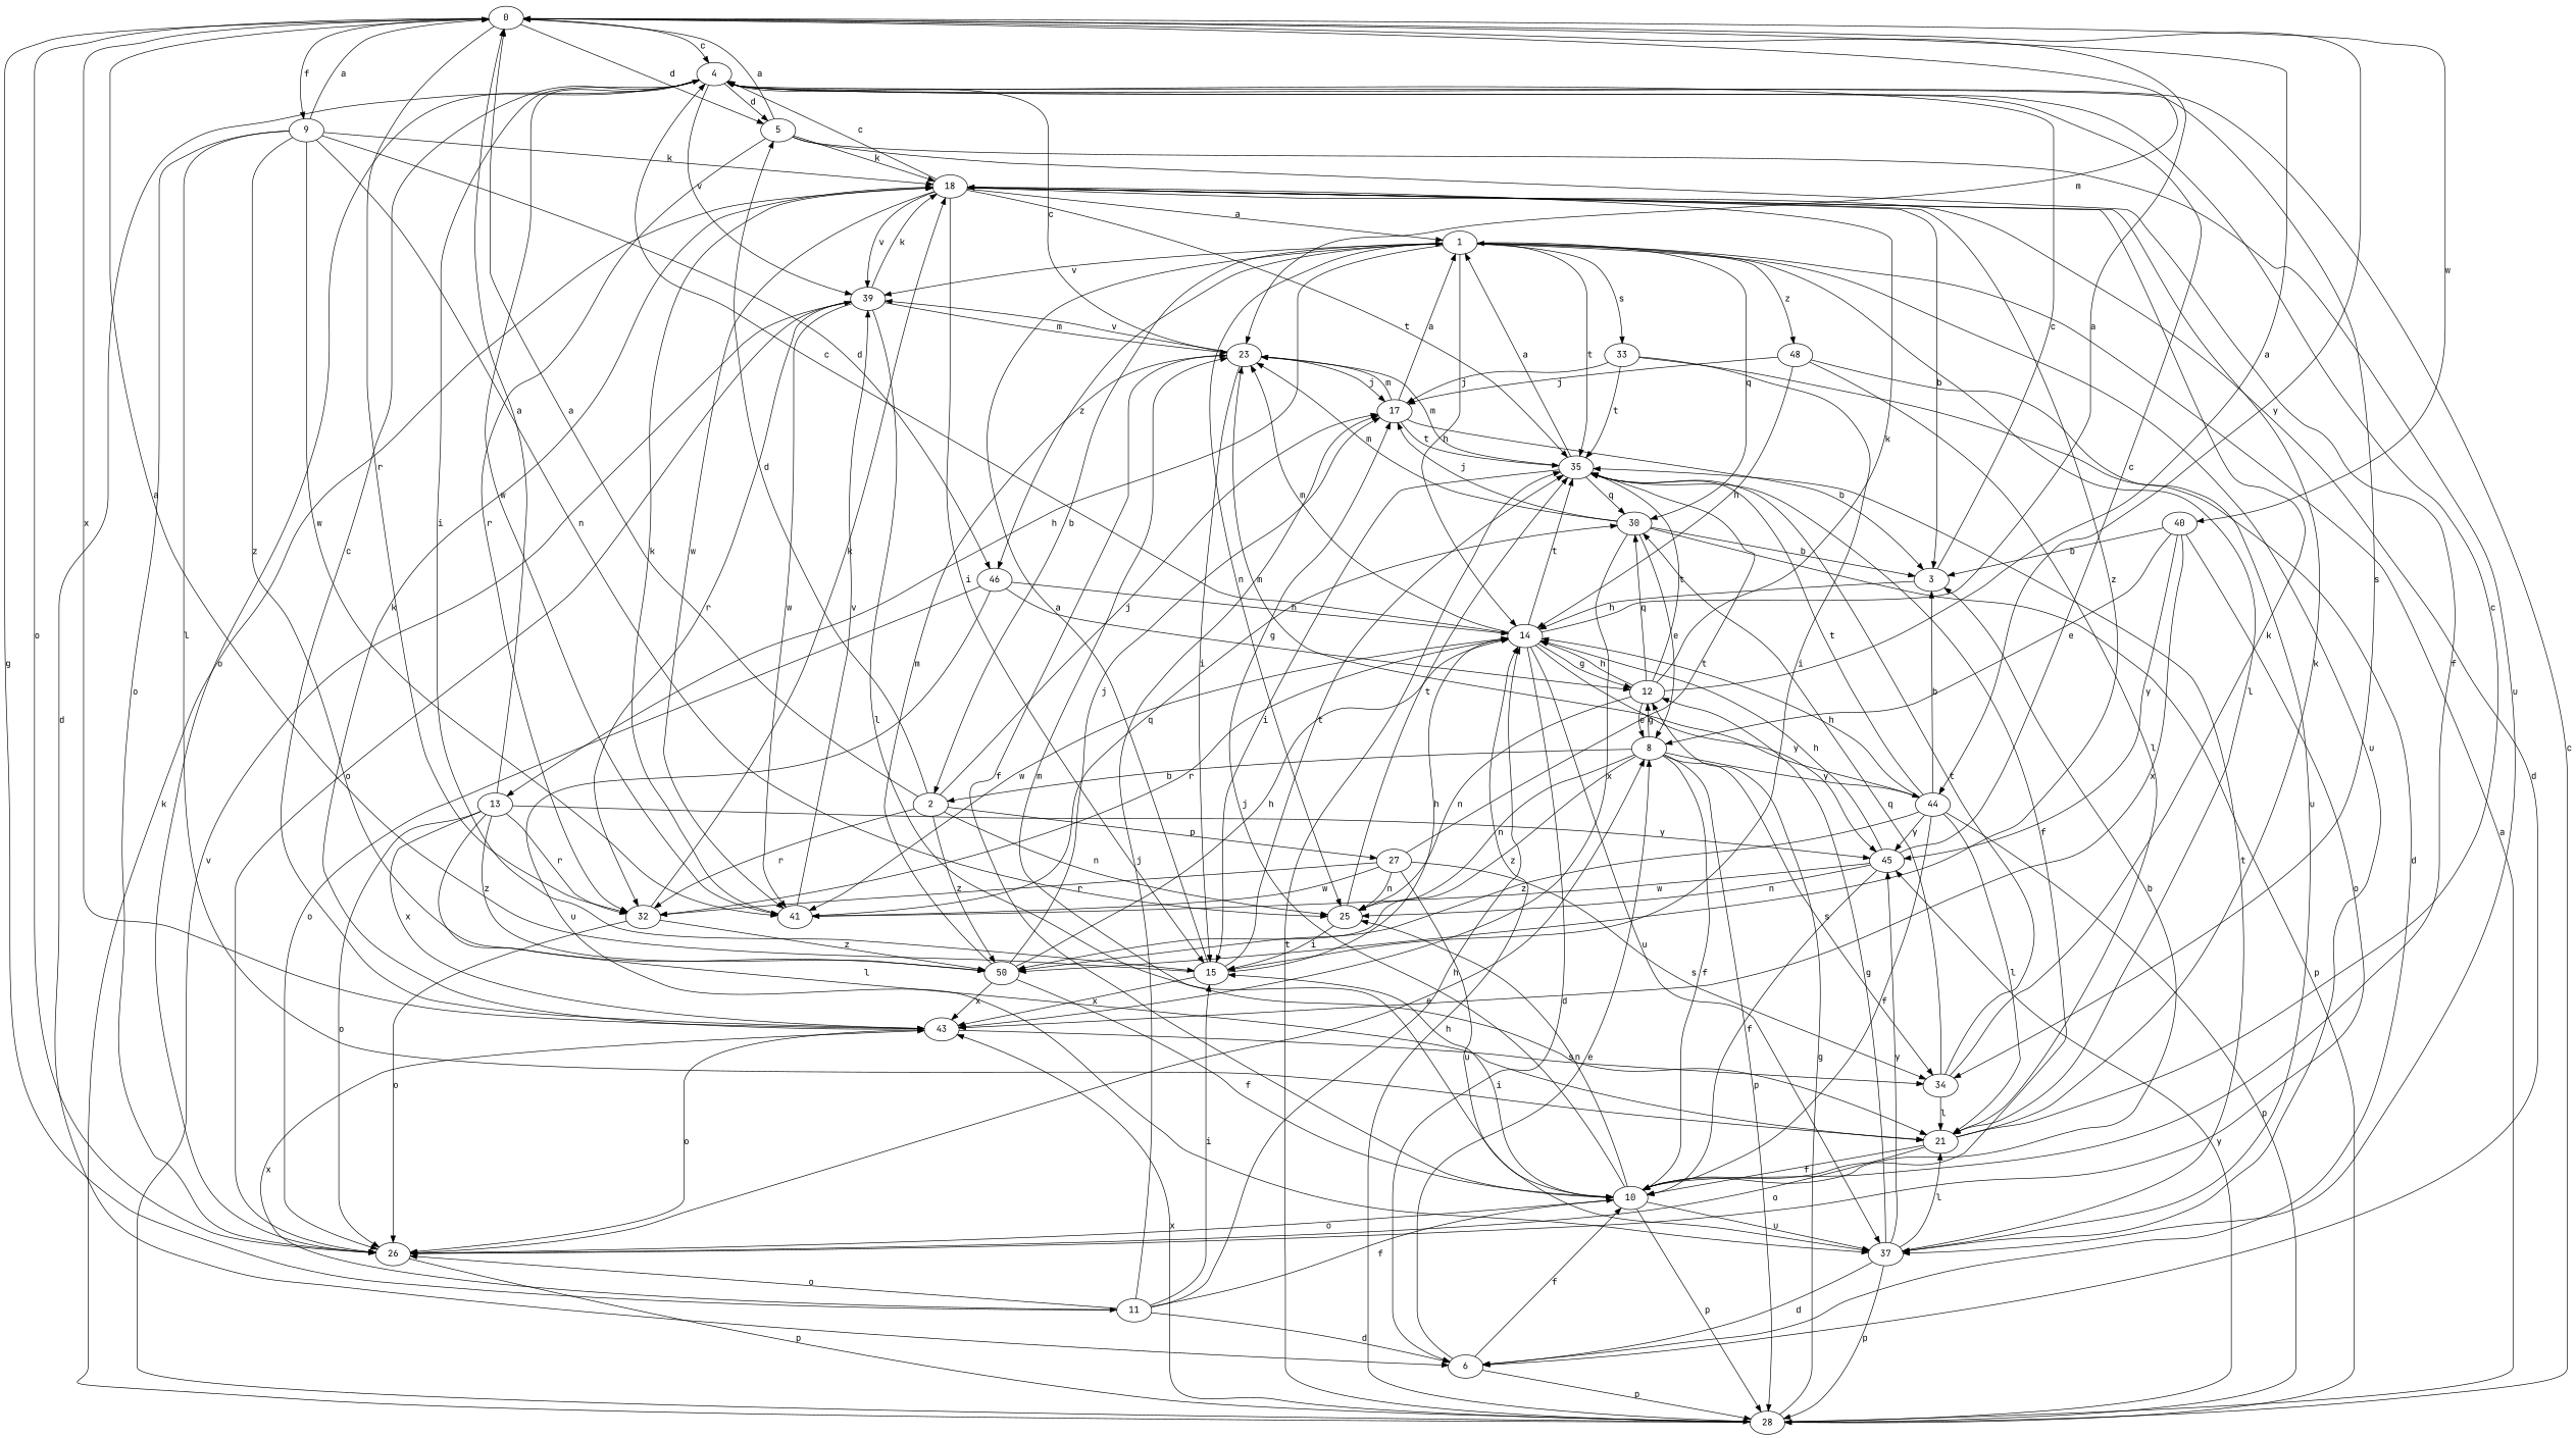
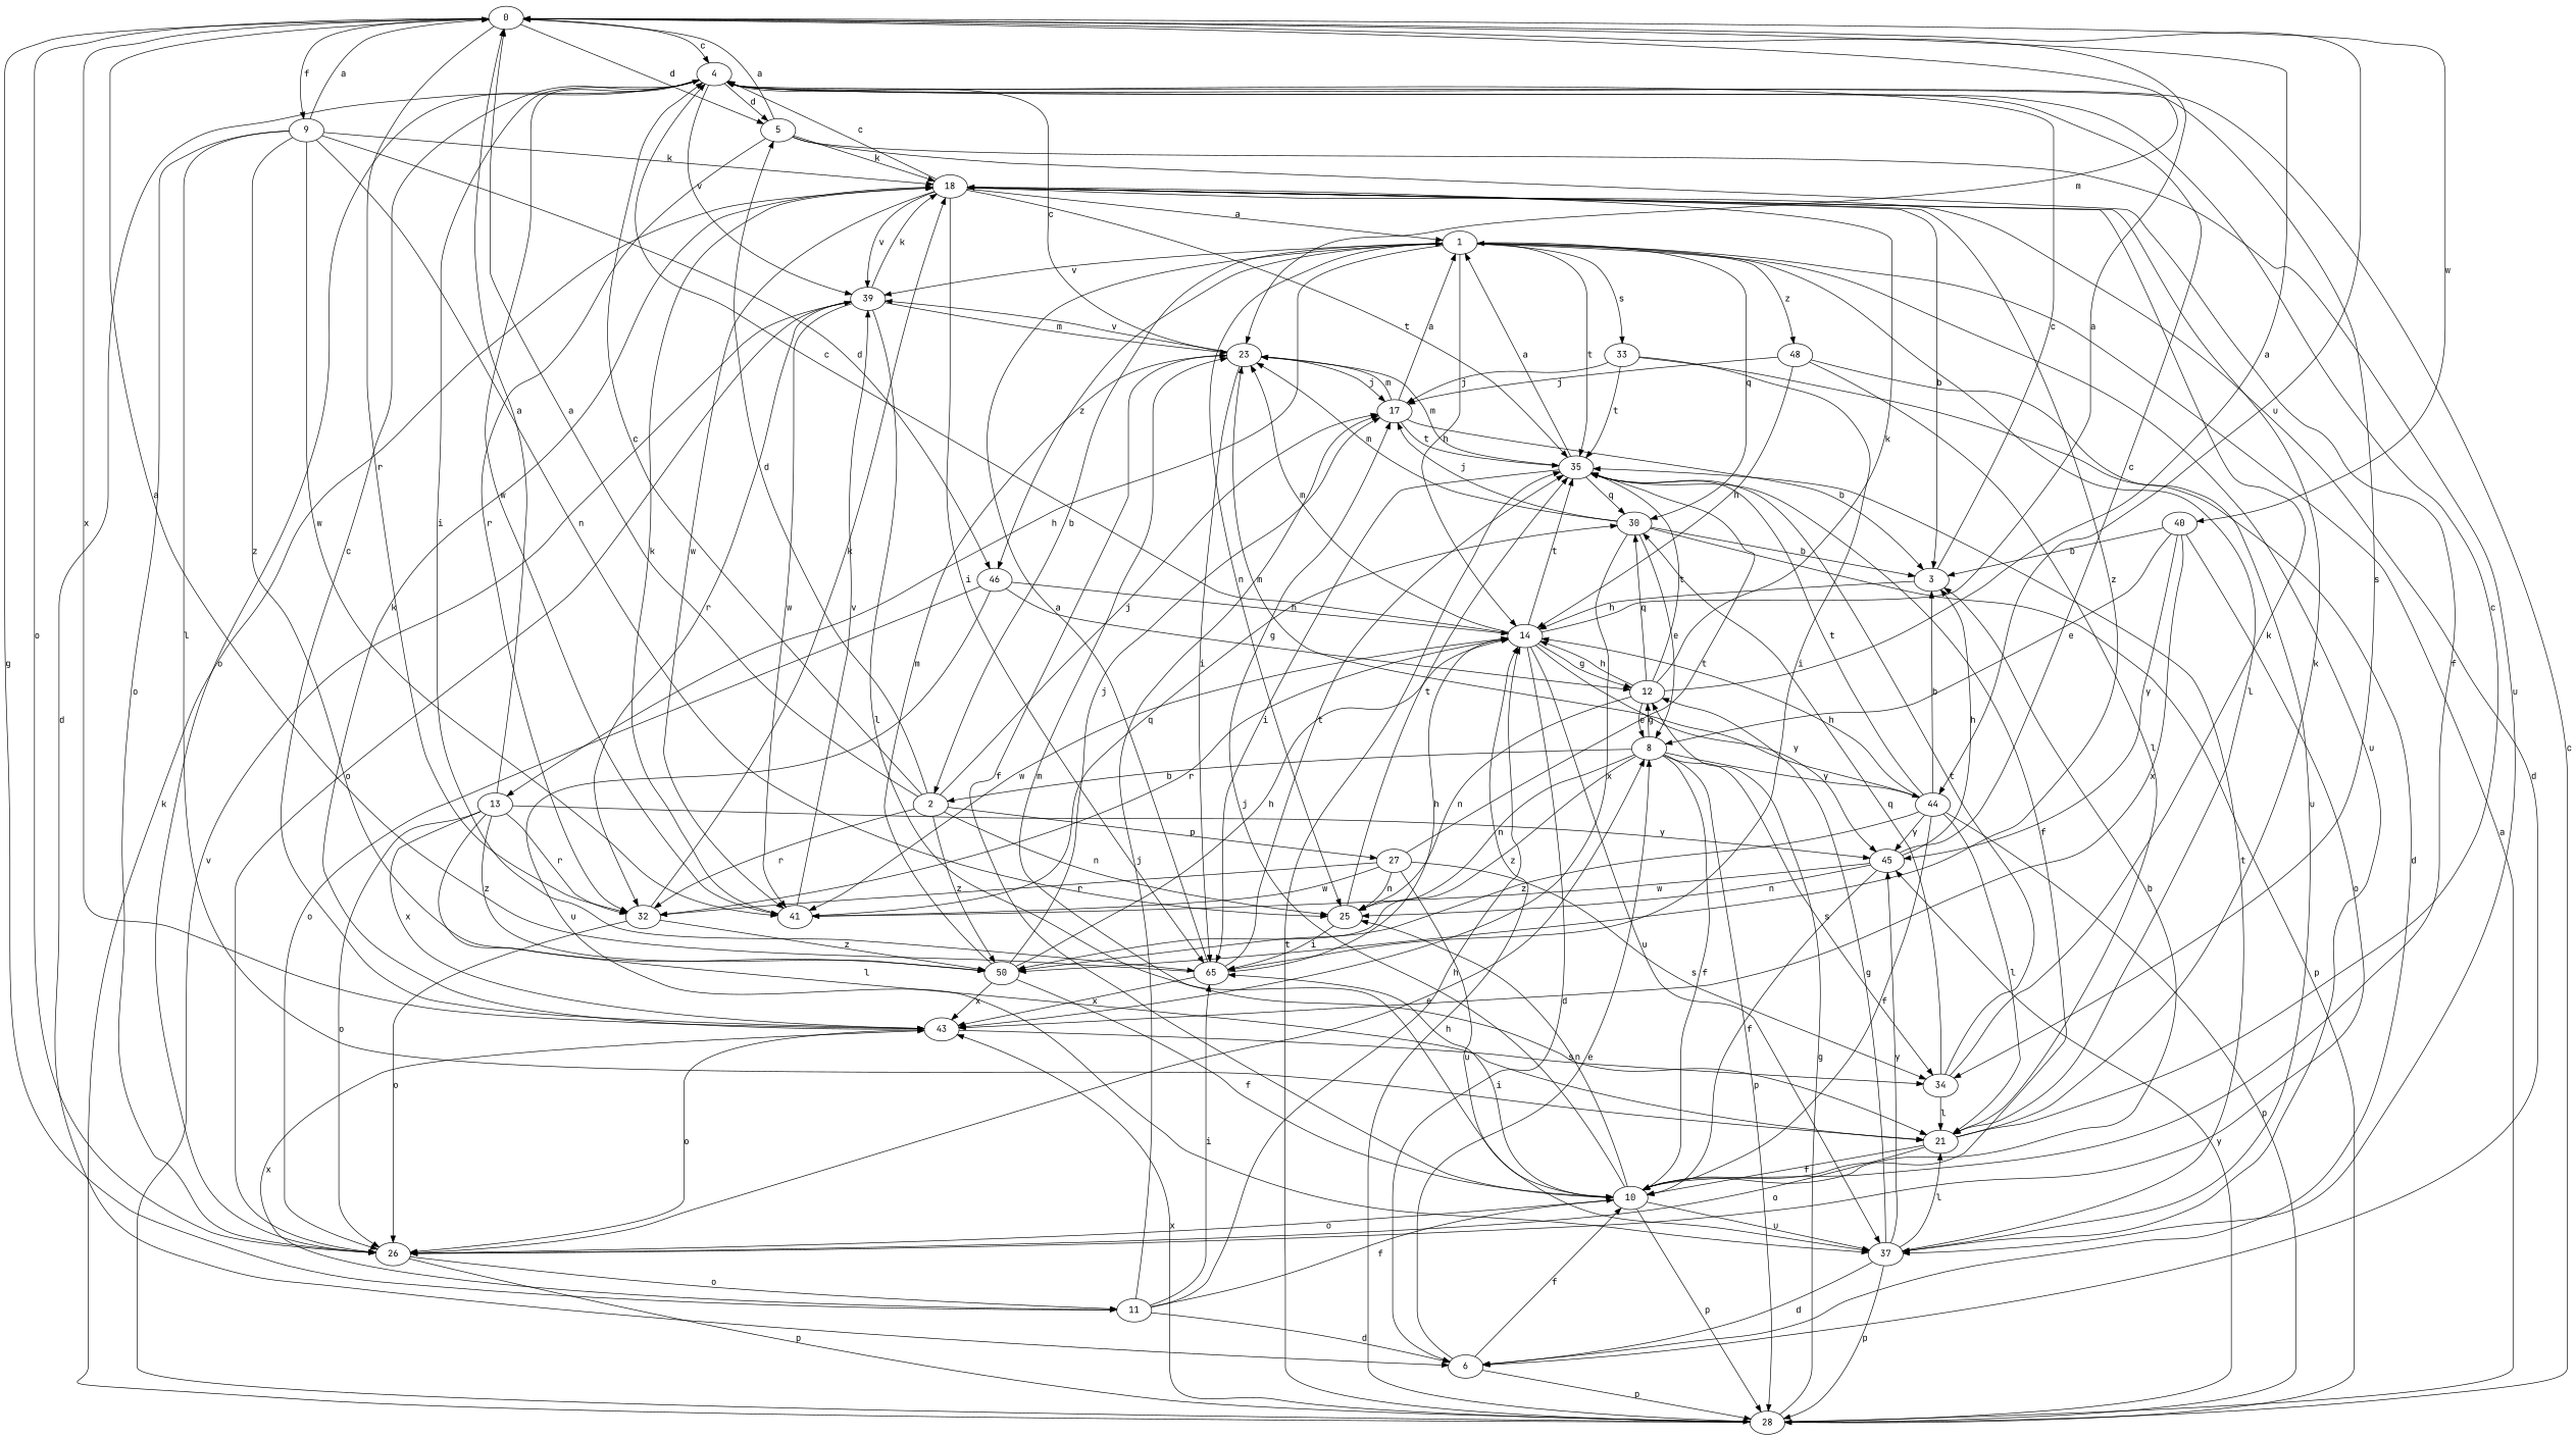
  strict digraph {
    fontname="JetBrains Mono"
    node [fontname="JetBrains Mono"]
    edge [fontname="JetBrains Mono"]
    0
    4
    5
    9
    11
    23
    26
    32
    40
    43
    44
    39
    6
-   15
+   15 [label=65]
    34
    41
    37
    10
    18
    21
    25
    46
    50
    14
    17
    8
    28
    3
    45
    35
    1
    2
    13
    30
    33
    48
    27
    12
    0 -> 4 [label=c]
    0 -> 5 [label=d]
    0 -> 9 [label=f]
    0 -> 11 [label=g]
    0 -> 23 [label=m]
    0 -> 26 [label=o]
    0 -> 32 [label=r]
    0 -> 40 [label=w]
    0 -> 43 [label=x]
-   0 -> 44 [label=y]
+   0 -> 44 [label=u]
    4 -> 5 [label=d]
    4 -> 26 [label=o]
    4 -> 39 [label=v]
    4 -> 6 [label=d]
    4 -> 15 [label=i]
    4 -> 34 [label=s]
    4 -> 41 [label=w]
    5 -> 0 [label=a]
    5 -> 32 [label=r]
    5 -> 37 [label=u]
    5 -> 10 [label=f]
    5 -> 18 [label=k]
    9 -> 0 [label=a]
    9 -> 26 [label=o]
    9 -> 41 [label=w]
    9 -> 18 [label=k]
    9 -> 21 [label=l]
    9 -> 25 [label=n]
    9 -> 46 [label=d]
    9 -> 50 [label=z]
-   11 -> 26 [label=o]
+   26 -> 11 [label=o]
    11 -> 43 [label=x]
    11 -> 6 [label=d]
    11 -> 15 [label=i]
    11 -> 10 [label=f]
    11 -> 14 [label=h]
    11 -> 17 [label=j]
    23 -> 4 [label=c]
    23 -> 39 [label=v]
    23 -> 15 [label=i]
    23 -> 10 [label=f]
    23 -> 17 [label=j]
    26 -> 8 [label=e]
    26 -> 28 [label=p]
    32 -> 26 [label=o]
    32 -> 18 [label=k]
    32 -> 50 [label=z]
    40 -> 26 [label=o]
    40 -> 43 [label=x]
    40 -> 8 [label=e]
    40 -> 3 [label=b]
    40 -> 45 [label=y]
    43 -> 4 [label=c]
    43 -> 26 [label=o]
    43 -> 34 [label=s]
    43 -> 18 [label=k]
    44 -> 23 [label=m]
    44 -> 10 [label=f]
    44 -> 21 [label=l]
    44 -> 50 [label=z]
    44 -> 14 [label=h]
    44 -> 28 [label=p]
    44 -> 3 [label=b]
    44 -> 45 [label=y]
    44 -> 35 [label=t]
    39 -> 23 [label=m]
    39 -> 26 [label=o]
    39 -> 32 [label=r]
    39 -> 41 [label=w]
    39 -> 18 [label=k]
    39 -> 21 [label=l]
    6 -> 10 [label=f]
    6 -> 8 [label=e]
    6 -> 28 [label=p]
    15 -> 0 [label=a]
    15 -> 43 [label=x]
    15 -> 14 [label=h]
    15 -> 35 [label=t]
    15 -> 1 [label=a]
    34 -> 18 [label=k]
    34 -> 21 [label=l]
    34 -> 35 [label=t]
    34 -> 30 [label=q]
    41 -> 39 [label=v]
    41 -> 18 [label=k]
    41 -> 30 [label=q]
    37 -> 6 [label=d]
    37 -> 21 [label=l]
    37 -> 28 [label=p]
    37 -> 45 [label=y]
    37 -> 35 [label=t]
    37 -> 12 [label=g]
    10 -> 23 [label=m]
    10 -> 26 [label=o]
    10 -> 15 [label=i]
    10 -> 37 [label=u]
    10 -> 25 [label=n]
    10 -> 17 [label=j]
    10 -> 28 [label=p]
    10 -> 3 [label=b]
    18 -> 4 [label=c]
    18 -> 39 [label=v]
    18 -> 6 [label=d]
    18 -> 15 [label=i]
    18 -> 41 [label=w]
    18 -> 50 [label=z]
    18 -> 3 [label=b]
    18 -> 35 [label=t]
    18 -> 1 [label=a]
    21 -> 4 [label=c]
    21 -> 26 [label=o]
    21 -> 10 [label=f]
    21 -> 18 [label=k]
    25 -> 15 [label=i]
    25 -> 35 [label=t]
    46 -> 26 [label=o]
    46 -> 37 [label=u]
    46 -> 14 [label=h]
    46 -> 12 [label=g]
    50 -> 23 [label=m]
    50 -> 43 [label=x]
    50 -> 10 [label=f]
    50 -> 14 [label=h]
    50 -> 17 [label=j]
    14 -> 0 [label=a]
    14 -> 4 [label=c]
    14 -> 23 [label=m]
    14 -> 32 [label=r]
    14 -> 6 [label=d]
    14 -> 41 [label=w]
    14 -> 37 [label=u]
    14 -> 45 [label=y]
    14 -> 35 [label=t]
    14 -> 12 [label=g]
    17 -> 23 [label=m]
    17 -> 3 [label=b]
    17 -> 35 [label=t]
    17 -> 1 [label=a]
    8 -> 44 [label=y]
    8 -> 34 [label=s]
    8 -> 10 [label=f]
    8 -> 25 [label=n]
    8 -> 50 [label=z]
    8 -> 28 [label=p]
    8 -> 2 [label=b]
    8 -> 12 [label=g]
    28 -> 4 [label=c]
    28 -> 43 [label=x]
    28 -> 39 [label=v]
    28 -> 18 [label=k]
    28 -> 14 [label=h]
    28 -> 45 [label=y]
    28 -> 35 [label=t]
    28 -> 1 [label=a]
    28 -> 12 [label=g]
    3 -> 4 [label=c]
    3 -> 14 [label=h]
    45 -> 4 [label=c]
    45 -> 41 [label=w]
    45 -> 10 [label=f]
    45 -> 25 [label=n]
-   45 -> 14 [label=h]
+   45 -> 3 [label=h]
    35 -> 23 [label=m]
    35 -> 15 [label=i]
    35 -> 10 [label=f]
    35 -> 1 [label=a]
    35 -> 30 [label=q]
    1 -> 39 [label=v]
    1 -> 37 [label=u]
    1 -> 21 [label=l]
    1 -> 25 [label=n]
    1 -> 46 [label=z]
    1 -> 14 [label=h]
    1 -> 35 [label=t]
    1 -> 2 [label=b]
    1 -> 13 [label=h]
    1 -> 30 [label=q]
    1 -> 33 [label=s]
    1 -> 48 [label=z]
    2 -> 0 [label=a]
+   2 -> 4 [label=c]
    2 -> 5 [label=d]
    2 -> 32 [label=r]
    2 -> 25 [label=n]
    2 -> 50 [label=z]
    2 -> 17 [label=j]
    2 -> 27 [label=p]
    13 -> 0 [label=a]
    13 -> 26 [label=o]
    13 -> 32 [label=r]
    13 -> 43 [label=x]
    13 -> 21 [label=l]
    13 -> 50 [label=z]
    13 -> 45 [label=y]
    30 -> 23 [label=m]
    30 -> 43 [label=x]
    30 -> 17 [label=j]
    30 -> 8 [label=e]
    30 -> 28 [label=p]
    30 -> 3 [label=b]
    33 -> 6 [label=d]
    33 -> 15 [label=i]
    33 -> 17 [label=j]
    33 -> 35 [label=t]
    48 -> 37 [label=u]
    48 -> 21 [label=l]
    48 -> 14 [label=h]
    48 -> 17 [label=j]
    27 -> 32 [label=r]
    27 -> 34 [label=s]
    27 -> 41 [label=w]
    27 -> 37 [label=u]
    27 -> 25 [label=n]
    27 -> 35 [label=t]
    12 -> 0 [label=a]
    12 -> 18 [label=k]
    12 -> 25 [label=n]
    12 -> 14 [label=h]
    12 -> 8 [label=e]
    12 -> 35 [label=t]
    12 -> 30 [label=q]
  }
